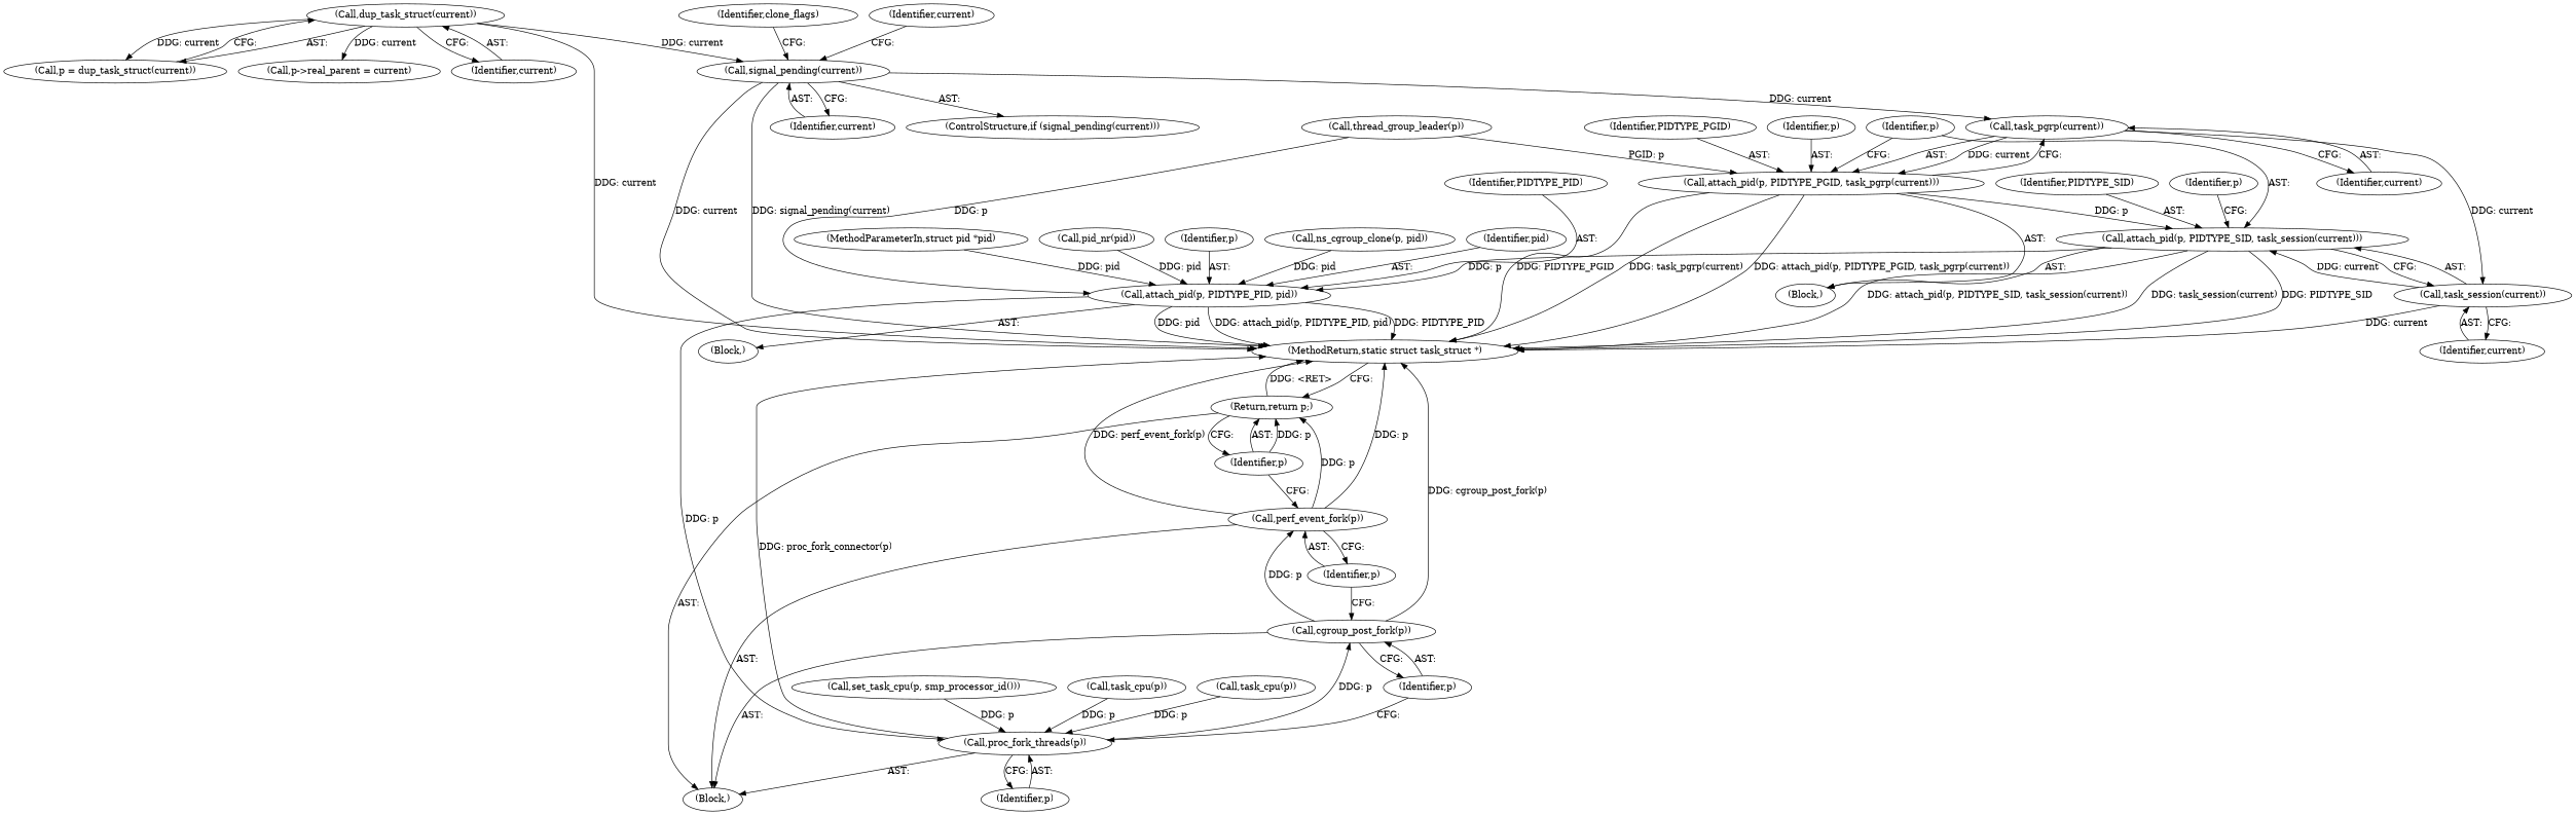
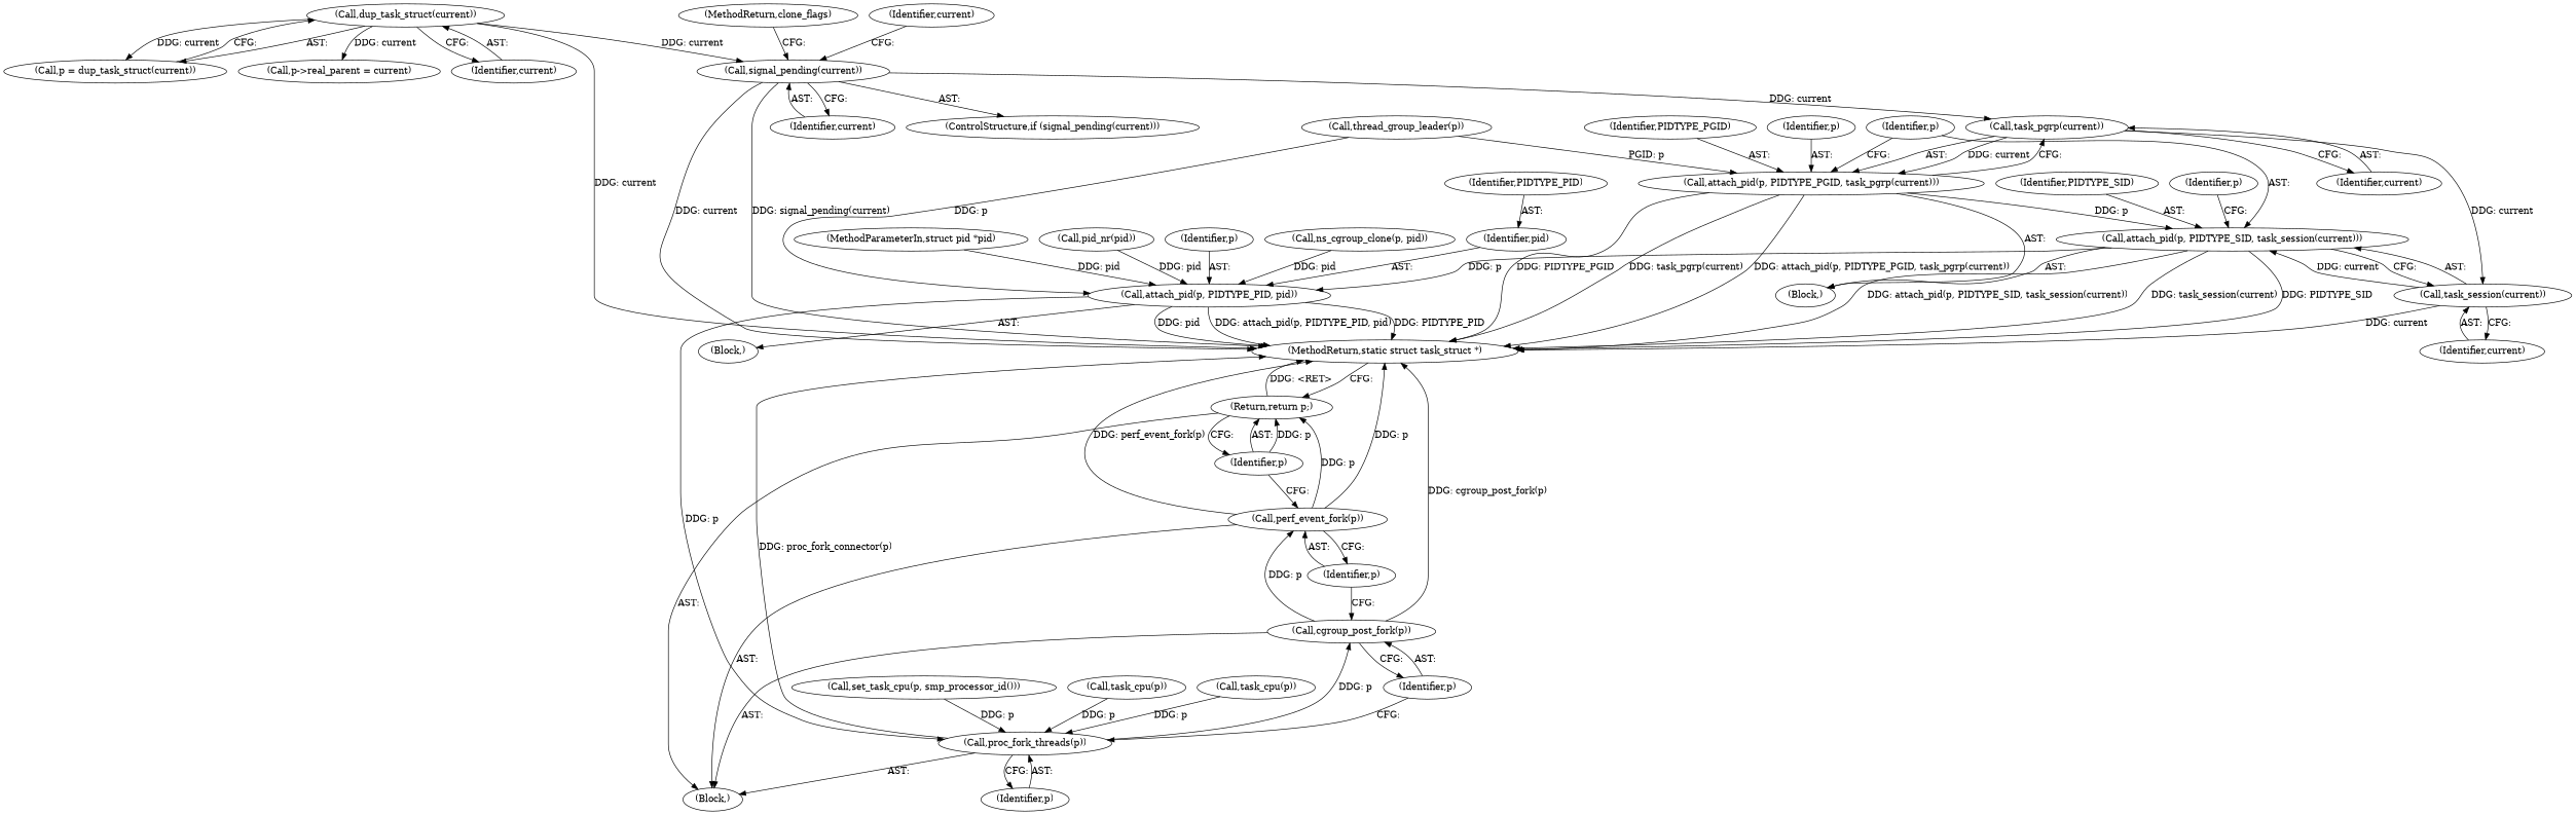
  digraph {
    n1 [label="(Call,signal_pending(current))"]
    n2 [label="(Call,task_pgrp(current))"]
    n3 [label="(Identifier,current)"]
    n4 [label="(ControlStructure,if (signal_pending(current)))"]
    n5 [label="(MethodReturn,static struct task_struct *)"]
    n6 [label="(Call,attach_pid(p, PIDTYPE_PGID, task_pgrp(current)))"]
    n7 [label="(Call,task_session(current))"]
    n8 [label="(Identifier,current)"]
    n9 [label="(Return,return p;)"]
    n10 [label="(Call,dup_task_struct(current))"]
    n11 [label="(Call,p = dup_task_struct(current))"]
    n12 [label="(Call,p->real_parent = current)"]
    n13 [label="(Identifier,current)"]
    n14 [label="(Call,attach_pid(p, PIDTYPE_SID, task_session(current)))"]
    n15 [label="(Block,)"]
    n16 [label="(Identifier,current)"]
    n17 [label="(Call,attach_pid(p, PIDTYPE_PID, pid))"]
    n18 [label="(Call,proc_fork_threads(p))"]
    n19 [label="(Block,)"]
    n20 [label="(Call,cgroup_post_fork(p))"]
    n21 [label="(Identifier,p)"]
    n22 [label="(Block,)"]
    n23 [label="(Identifier,pid)"]
    n24 [label="(Call,perf_event_fork(p))"]
    n25 [label="(Identifier,p)"]
    n26 [label="(Identifier,p)"]
    n27 [label="(Identifier,p)"]
    n28 [label="(Call,thread_group_leader(p))"]
    n29 [label="(Identifier,PIDTYPE_SID)"]
    n30 [label="(MethodParameterIn,struct pid *pid)"]
    n31 [label="(Call,pid_nr(pid))"]
-   n32 [label="(Identifier,clone_flags)"]
+   n32 [label="(MethodReturn,clone_flags)"]
    n33 [label="(Identifier,current)"]
    n34 [label="(Identifier,PIDTYPE_PGID)"]
    n35 [label="(Call,set_task_cpu(p, smp_processor_id()))"]
    n36 [label="(Identifier,p)"]
    n37 [label="(Identifier,p)"]
    n38 [label="(Call,task_cpu(p))"]
    n39 [label="(Call,ns_cgroup_clone(p, pid))"]
    n40 [label="(Call,task_cpu(p))"]
    n41 [label="(Identifier,PIDTYPE_PID)"]
    n42 [label="(Identifier,p)"]
    n43 [label="(Identifier,p)"]
    n1 -> n2 [label="DDG: current"]
    n1 -> n3 [label="CFG: "]
    n1 -> n4 [label="AST: "]
    n1 -> n5 [label="DDG: current"]
    n1 -> n5 [label="DDG: signal_pending(current)"]
    n2 -> n6 [label="AST: "]
    n2 -> n6 [label="DDG: current"]
    n2 -> n7 [label="DDG: current"]
    n2 -> n8 [label="CFG: "]
    n3 -> n1 [label="AST: "]
    n5 -> n9 [label="CFG: "]
    n6 -> n2 [label="CFG: "]
    n6 -> n5 [label="DDG: PIDTYPE_PGID"]
    n6 -> n5 [label="DDG: task_pgrp(current)"]
    n6 -> n5 [label="DDG: attach_pid(p, PIDTYPE_PGID, task_pgrp(current))"]
    n6 -> n14 [label="DDG: p"]
    n6 -> n15 [label="AST: "]
    n7 -> n5 [label="DDG: current"]
    n7 -> n14 [label="AST: "]
    n7 -> n14 [label="DDG: current"]
    n7 -> n16 [label="CFG: "]
    n8 -> n2 [label="AST: "]
    n9 -> n5 [label="DDG: <RET>"]
    n9 -> n22 [label="AST: "]
    n9 -> n27 [label="CFG: "]
    n10 -> n1 [label="DDG: current"]
    n10 -> n5 [label="DDG: current"]
    n10 -> n11 [label="AST: "]
    n10 -> n11 [label="DDG: current"]
    n10 -> n12 [label="DDG: current"]
    n10 -> n13 [label="CFG: "]
    n11 -> n10 [label="CFG: "]
    n13 -> n10 [label="AST: "]
    n14 -> n5 [label="DDG: attach_pid(p, PIDTYPE_SID, task_session(current))"]
    n14 -> n5 [label="DDG: task_session(current)"]
    n14 -> n5 [label="DDG: PIDTYPE_SID"]
    n14 -> n7 [label="CFG: "]
    n14 -> n15 [label="AST: "]
    n14 -> n17 [label="DDG: p"]
    n16 -> n7 [label="AST: "]
    n17 -> n5 [label="DDG: pid"]
    n17 -> n5 [label="DDG: attach_pid(p, PIDTYPE_PID, pid)"]
    n17 -> n5 [label="DDG: PIDTYPE_PID"]
    n17 -> n18 [label="DDG: p"]
    n17 -> n19 [label="AST: "]
    n18 -> n5 [label="DDG: proc_fork_connector(p)"]
    n18 -> n20 [label="DDG: p"]
    n18 -> n21 [label="CFG: "]
    n18 -> n22 [label="AST: "]
    n20 -> n5 [label="DDG: cgroup_post_fork(p)"]
    n20 -> n22 [label="AST: "]
    n20 -> n24 [label="DDG: p"]
    n20 -> n25 [label="CFG: "]
    n21 -> n18 [label="AST: "]
    n23 -> n17 [label="AST: "]
    n24 -> n5 [label="DDG: p"]
    n24 -> n5 [label="DDG: perf_event_fork(p)"]
    n24 -> n9 [label="DDG: p"]
    n24 -> n22 [label="AST: "]
    n24 -> n26 [label="CFG: "]
    n25 -> n18 [label="CFG: "]
    n25 -> n20 [label="AST: "]
    n26 -> n20 [label="CFG: "]
    n26 -> n24 [label="AST: "]
    n27 -> n9 [label="AST: "]
    n27 -> n9 [label="DDG: p"]
    n27 -> n24 [label="CFG: "]
    n28 -> n6 [label="PGID: p"]
    n28 -> n17 [label="DDG: p"]
    n29 -> n14 [label="AST: "]
    n30 -> n17 [label="DDG: pid"]
    n31 -> n17 [label="DDG: pid"]
    n32 -> n1 [label="CFG: "]
    n33 -> n1 [label="CFG: "]
    n34 -> n6 [label="AST: "]
    n35 -> n18 [label="DDG: p"]
    n36 -> n6 [label="AST: "]
    n37 -> n17 [label="AST: "]
    n38 -> n18 [label="DDG: p"]
    n39 -> n17 [label="DDG: pid"]
    n40 -> n18 [label="DDG: p"]
-   n41 -> n17 [label="AST: "]
+   n41 -> n23 [label="AST: "]
    n42 -> n14 [label="CFG: "]
    n43 -> n6 [label="CFG: "]
    n43 -> n14 [label="AST: "]
  }
